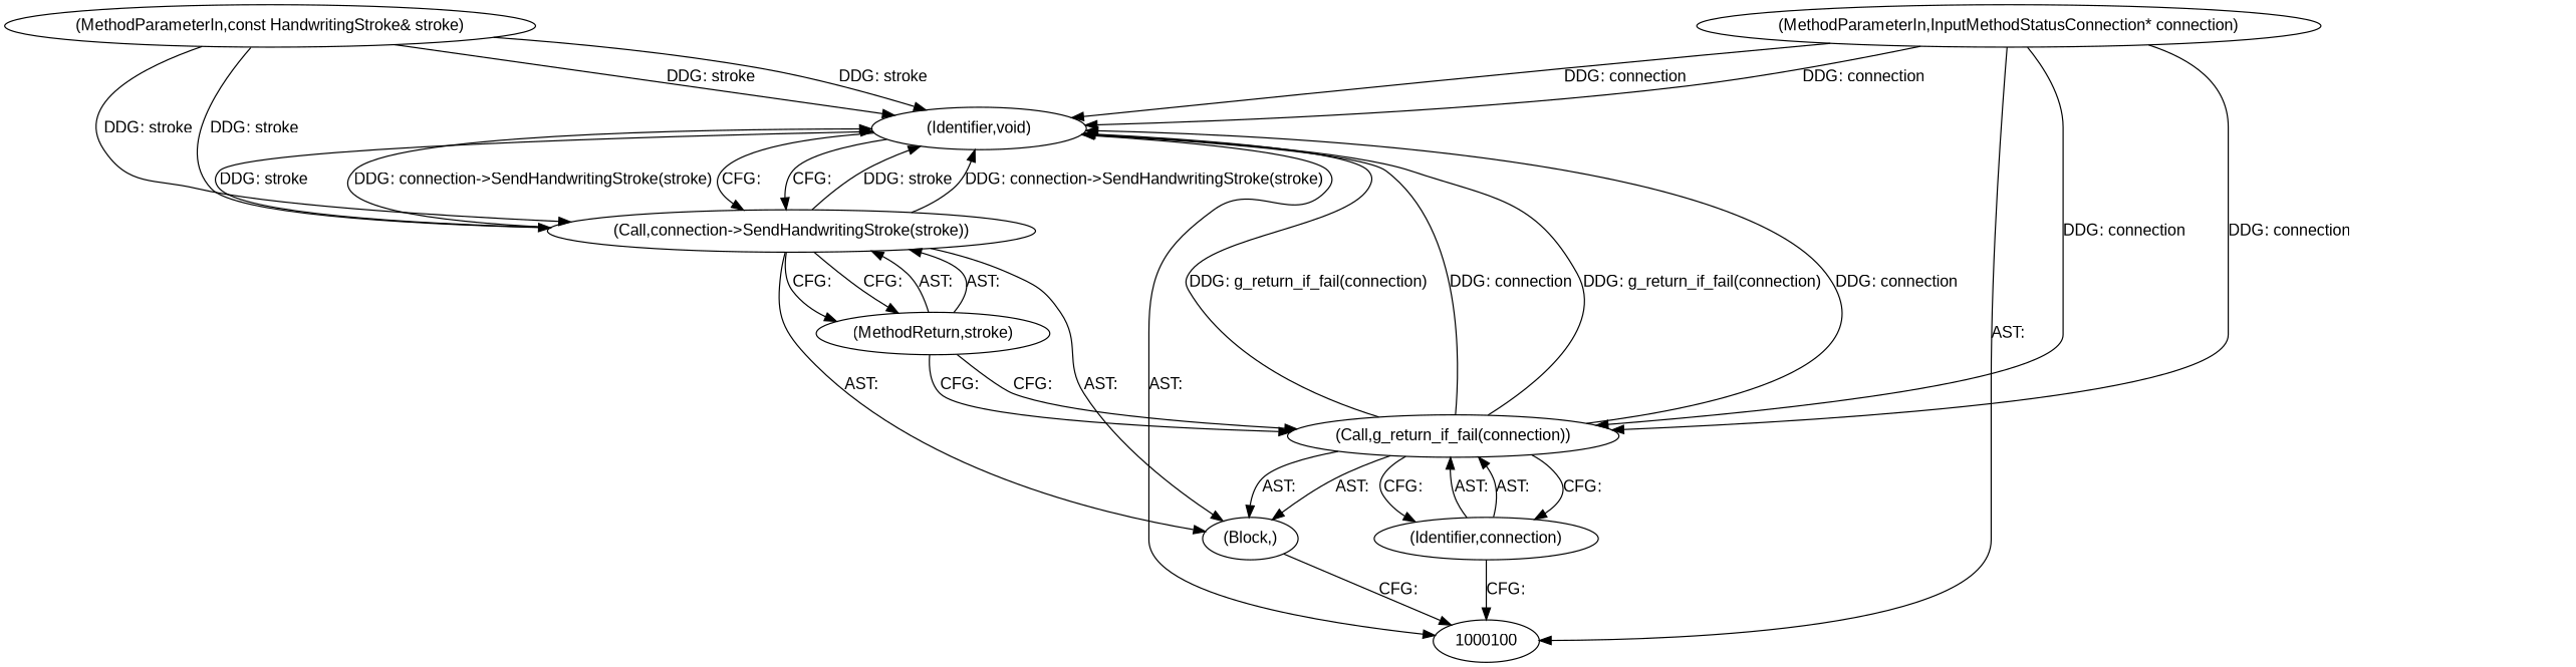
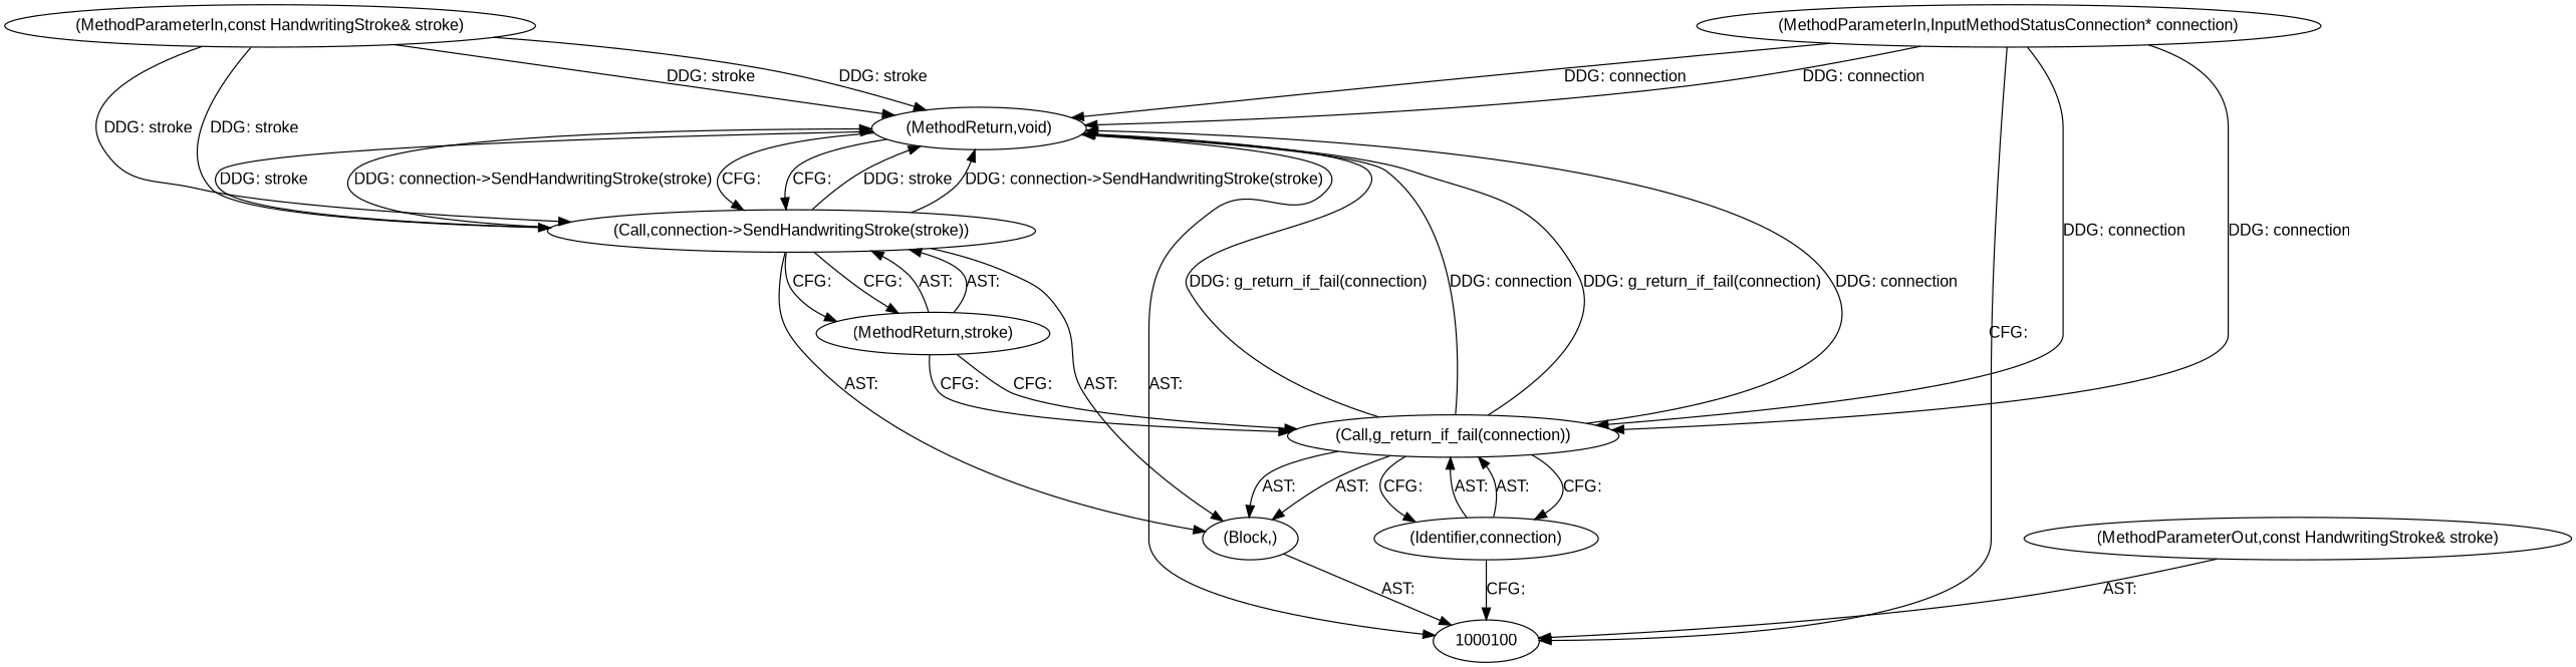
  digraph {
    fontname="Liberation Sans"
    node [fontname="Liberation Sans"]
    edge [fontname="Liberation Sans"]
-   n1 [label="(Identifier,void)"]
+   n1 [label="(MethodReturn,void)"]
    n2 [label="(Call,connection->SendHandwritingStroke(stroke))"]
    1000100
    n4 [label="(Block,)"]
    n5 [label="(MethodReturn,stroke)"]
    n6 [label="(MethodParameterIn,InputMethodStatusConnection* connection)"]
    n7 [label="(Call,g_return_if_fail(connection))"]
    n8 [label="(Identifier,connection)"]
    n9 [label="(MethodParameterIn,const HandwritingStroke& stroke)"]
+   n10 [label="(MethodParameterOut,const HandwritingStroke& stroke)"]
    n1 -> n2 [label="CFG: "]
    n1 -> n2 [label="CFG: "]
    n1 -> 1000100 [label="AST: "]
    n2 -> n1 [label="DDG: stroke"]
    n2 -> n1 [label="DDG: connection->SendHandwritingStroke(stroke)"]
    n2 -> n1 [label="DDG: stroke"]
    n2 -> n1 [label="DDG: connection->SendHandwritingStroke(stroke)"]
    n2 -> n4 [label="AST: "]
    n2 -> n4 [label="AST: "]
    n2 -> n5 [label="CFG: "]
    n2 -> n5 [label="CFG: "]
-   n4 -> 1000100 [label="CFG: "]
+   n4 -> 1000100 [label="AST: "]
    n5 -> n2 [label="AST: "]
    n5 -> n2 [label="AST: "]
    n5 -> n7 [label="CFG: "]
    n5 -> n7 [label="CFG: "]
    n6 -> n1 [label="DDG: connection"]
    n6 -> n1 [label="DDG: connection"]
-   n6 -> 1000100 [label="AST: "]
+   n6 -> 1000100 [label="CFG: "]
    n6 -> n7 [label="DDG: connection"]
    n6 -> n7 [label="DDG: connection"]
    n7 -> n1 [label="DDG: g_return_if_fail(connection)"]
    n7 -> n1 [label="DDG: connection"]
    n7 -> n1 [label="DDG: g_return_if_fail(connection)"]
    n7 -> n1 [label="DDG: connection"]
    n7 -> n4 [label="AST: "]
    n7 -> n4 [label="AST: "]
    n7 -> n8 [label="CFG: "]
    n7 -> n8 [label="CFG: "]
    n8 -> 1000100 [label="CFG: "]
    n8 -> n7 [label="AST: "]
    n8 -> n7 [label="AST: "]
    n9 -> n1 [label="DDG: stroke"]
    n9 -> n1 [label="DDG: stroke"]
    n9 -> n2 [label="DDG: stroke"]
    n9 -> n2 [label="DDG: stroke"]
+   n10 -> 1000100 [label="AST: "]
  }
